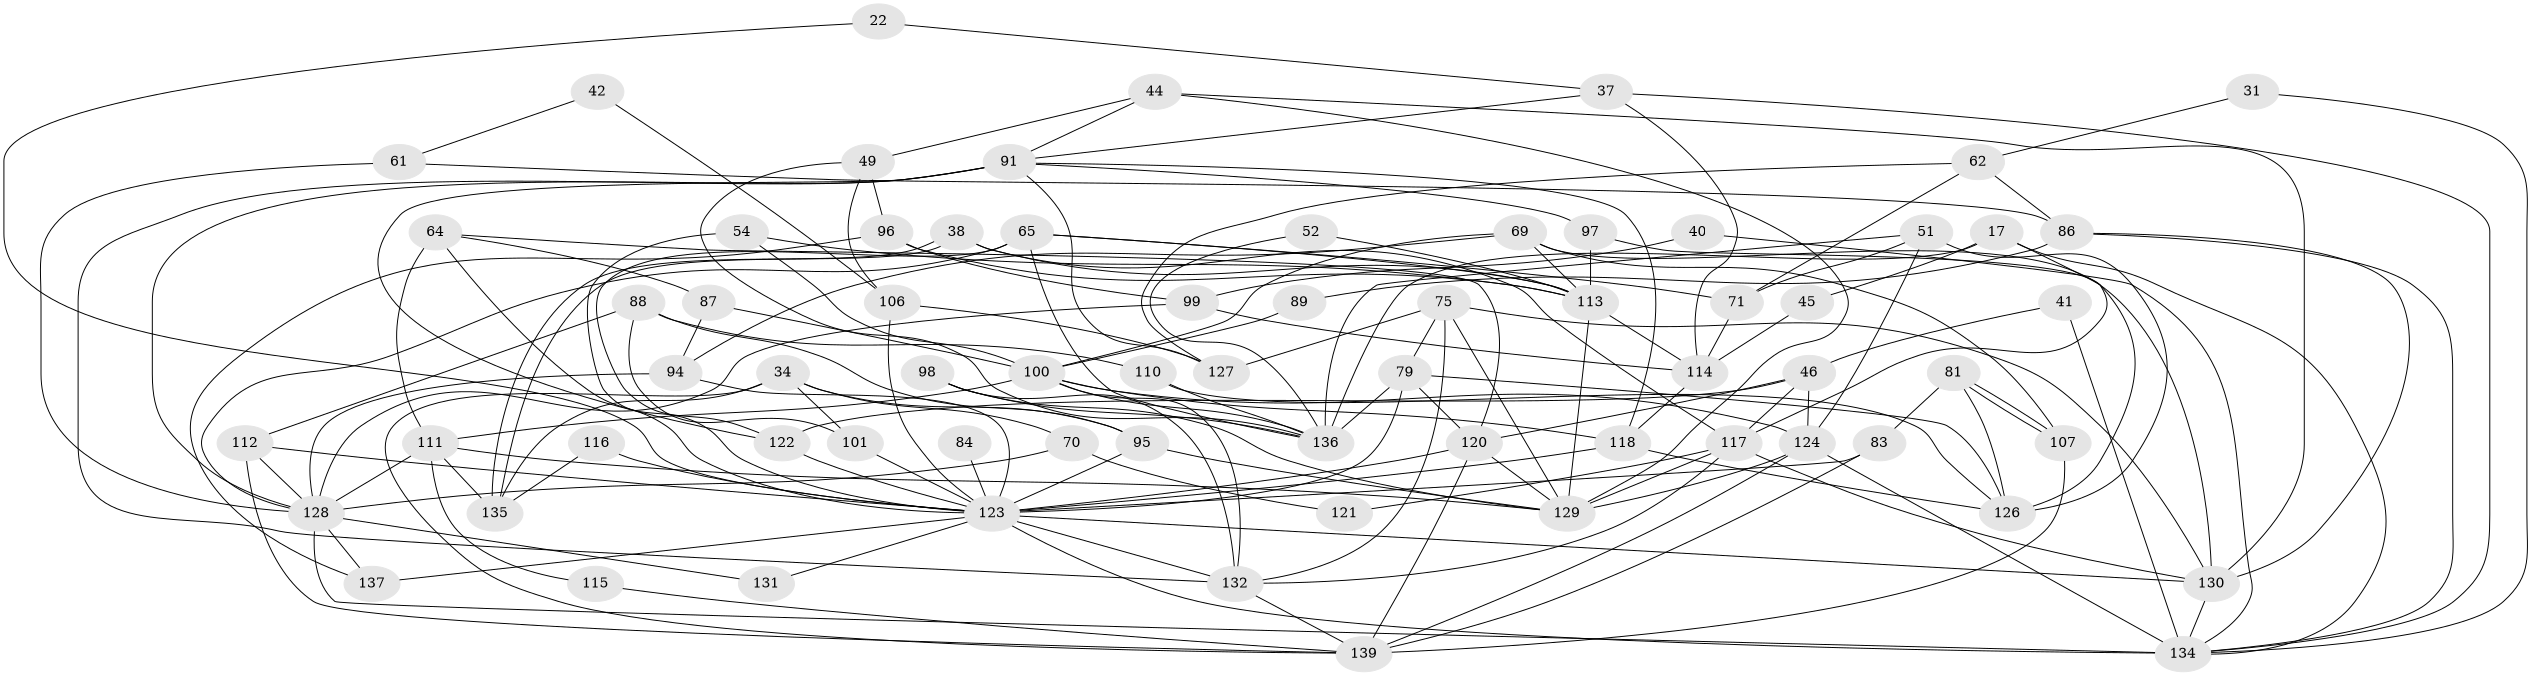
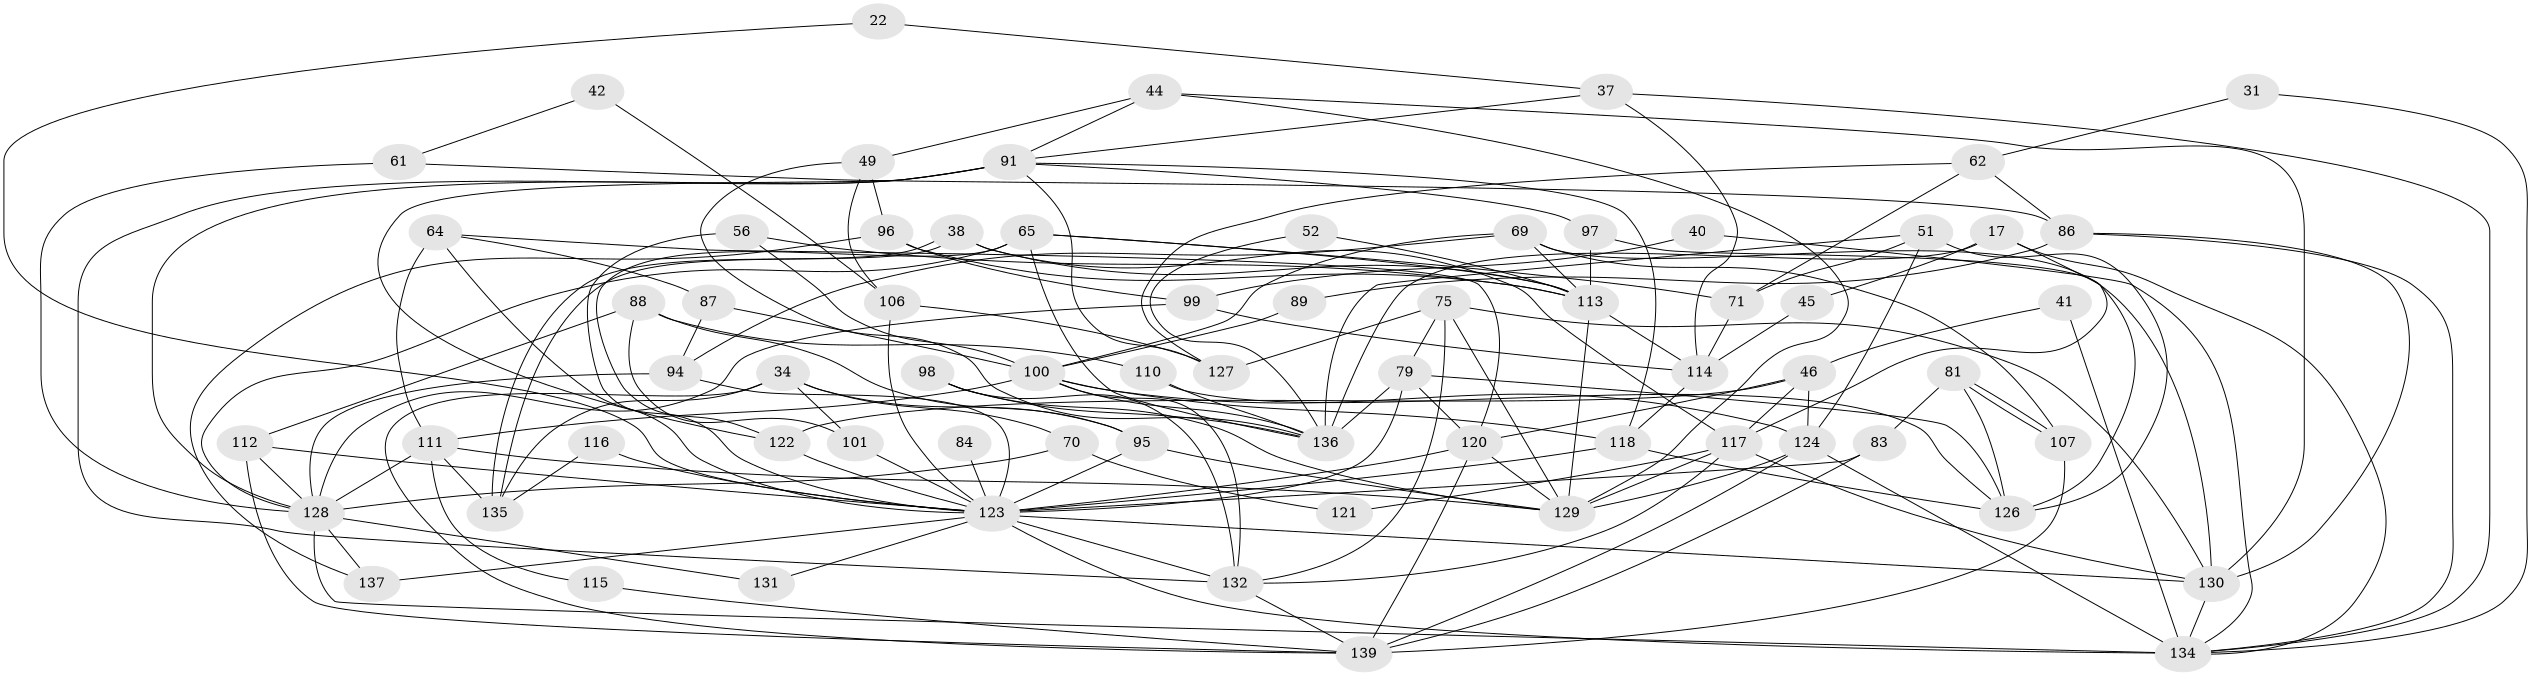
  graph {
    node [color=gray90 style=filled]
    17
    45
    117 [super="+48"]
    134 [super="+77"]
    136 [super="+13+63+43"]
    114 [super="+58"]
    129 [super="+59+105"]
    130 [super="+82"]
    121
    132 [super="+125"]
    22
    37
    123 [super="+67+102+21+90+92"]
    91 [super="+4+19"]
    137 [super="+14+66"]
    131
    31
    62
    71
    86 [super="+36"]
    127
    34 [super="+15"]
    70
    95
    101
    135
    139 [super="+72+138"]
    128 [super="+33+109+104"]
    122
    97
    118 [super="+3+73"]
    113 [super="+16+93"]
    38
    40
    99
    41
    46
    120 [super="+76"]
    124 [super="+68+50"]
    42
    61
    106 [super="+85"]
    49 [super="+1"]
    96
    44
    94
    51
    126 [super="+53+119"]
    52
    100 [super="+25+74"]
    111 [super="+108"]
-   54
+   54 [label=56]
    89
    64 [super="+30"]
    87
    115
    65 [super="+27"]
    69
    107
    75 [super="+57"]
    79 [super="+24"]
    81
    83
    84
    88
    110
    112
    98
    116
    17 -- 45
    17 -- 117
    17 -- 134
    17 -- 136
    45 -- 114
    117 -- 129 [weight=2]
    117 -- 130 [weight=2]
    117 -- 121
    117 -- 132 [weight=2]
    114 -- 118
    130 -- 134
    132 -- 139 [weight=2]
    22 -- 37
    22 -- 123
    37 -- 134
    37 -- 114
    37 -- 91
    123 -- 134 [weight=2]
    123 -- 130 [weight=3]
    123 -- 132 [weight=3]
    123 -- 137 [weight=4]
    123 -- 131
    91 -- 132 [weight=2]
    91 -- 127
    91 -- 128 [weight=2]
    91 -- 122
    91 -- 97
    91 -- 118
    31 -- 134
    31 -- 62
    62 -- 71
    62 -- 86
    62 -- 127
    71 -- 114
    86 -- 134
    86 -- 130
    86 -- 89
    34 -- 70 [weight=2]
    34 -- 95
    34 -- 101
    34 -- 135
    34 -- 139
    70 -- 121
    70 -- 128
    95 -- 129
    95 -- 123
    101 -- 123
    128 -- 134 [weight=2]
    128 -- 137 [weight=2]
    128 -- 131
    122 -- 123
    97 -- 113 [weight=3]
    97 -- 126 [weight=3]
    118 -- 123 [weight=3]
    118 -- 126
    113 -- 114
    113 -- 129 [weight=2]
    38 -- 117
    38 -- 135
    38 -- 135
    38 -- 113
    40 -- 134 [weight=2]
    40 -- 99
    99 -- 114 [weight=2]
    99 -- 128 [weight=2]
    41 -- 134
    41 -- 46
    46 -- 117
    46 -- 122
    46 -- 120
    46 -- 124
    120 -- 129
    120 -- 123 [weight=2]
    120 -- 139 [weight=2]
    124 -- 134 [weight=2]
    124 -- 129 [weight=3]
    124 -- 139
    42 -- 61
    42 -- 106
    61 -- 86
    61 -- 128 [weight=2]
    106 -- 123 [weight=2]
    106 -- 127
    49 -- 136
    49 -- 106
    49 -- 96
    96 -- 137
    96 -- 113
    96 -- 99
    44 -- 129
    44 -- 130
    44 -- 91
    44 -- 49
    94 -- 123
    94 -- 128
    51 -- 136
    51 -- 71
    51 -- 124
    51 -- 126
    52 -- 136
    52 -- 113
    100 -- 136
    100 -- 132
    100 -- 118
    100 -- 124
    100 -- 111 [weight=2]
    111 -- 129
    111 -- 135
    111 -- 128 [weight=2]
    111 -- 115
    54 -- 123
    54 -- 113
    54 -- 100
    89 -- 100
    64 -- 123 [weight=2]
    64 -- 120
    64 -- 111
    64 -- 87
    87 -- 94
    87 -- 100
    115 -- 139
    65 -- 136
    65 -- 71
    65 -- 128
    65 -- 122
    65 -- 113
    69 -- 130
    69 -- 113
    69 -- 94
    69 -- 100
    69 -- 107
    107 -- 139
    75 -- 129
    75 -- 130
    75 -- 132
    75 -- 127
    75 -- 79
    79 -- 136
    79 -- 123 [weight=2]
    79 -- 120 [weight=2]
    79 -- 126
    81 -- 126
    81 -- 107
    81 -- 107
    81 -- 83
    83 -- 123
    83 -- 139
    84 -- 123 [weight=2]
    88 -- 95
    88 -- 101
    88 -- 110
    88 -- 112
    110 -- 136
    110 -- 126
    112 -- 123 [weight=2]
    112 -- 139
    112 -- 128 [weight=2]
    98 -- 136
    98 -- 129
    98 -- 132
    116 -- 123
    116 -- 135
  }
